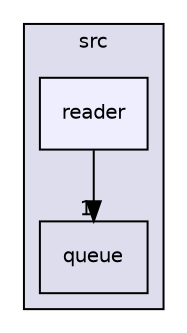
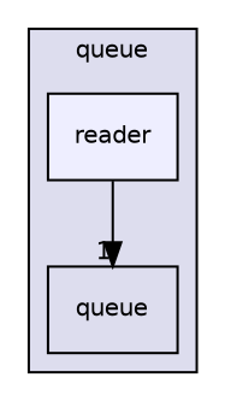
  digraph {
    compound=true
    node [fontname=Helvetica fontsize=10 shape=box]
    n1 [label=queue]
    n2 [fillcolor="#eeeeff" label=reader pencolor=black style=filled]
    subgraph cluster_1 {
      bgcolor="#ddddee"
      fontname=Helvetica
      fontsize=10
-     label=src
+     label=queue
      pencolor=black
      n1
      n2
    }
    n2 -> n1 [headlabel=1 labeldistance=1.5 labelfontname=Helvetica labelfontsize=10]
  }
